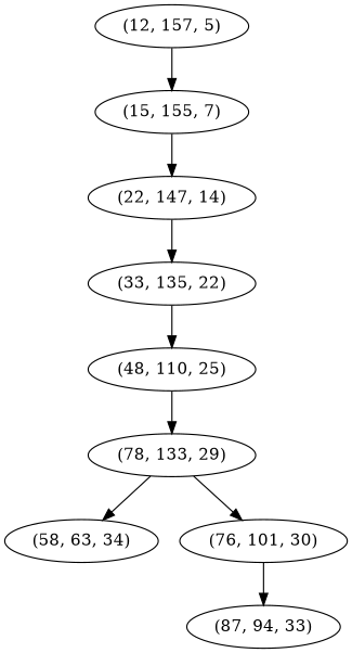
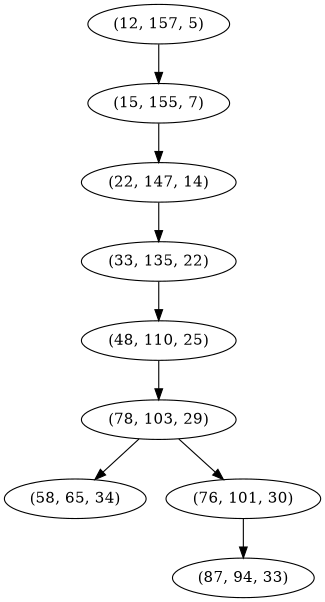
  digraph {
    "(12, 157, 5)"
    "(15, 155, 7)"
    "(22, 147, 14)"
    "(33, 135, 22)"
    "(48, 110, 25)"
-   "(78, 103, 29)" [label="(78, 133, 29)"]
-   "(58, 65, 34)" [label="(58, 63, 34)"]
+   "(78, 103, 29)"
+   "(58, 65, 34)"
    n8 [label="(76, 101, 30)"]
    "(87, 94, 33)"
    "(12, 157, 5)" -> "(15, 155, 7)"
    "(15, 155, 7)" -> "(22, 147, 14)"
    "(22, 147, 14)" -> "(33, 135, 22)"
    "(33, 135, 22)" -> "(48, 110, 25)"
    "(48, 110, 25)" -> "(78, 103, 29)"
    "(78, 103, 29)" -> "(58, 65, 34)"
    "(78, 103, 29)" -> n8
    n8 -> "(87, 94, 33)"
  }
